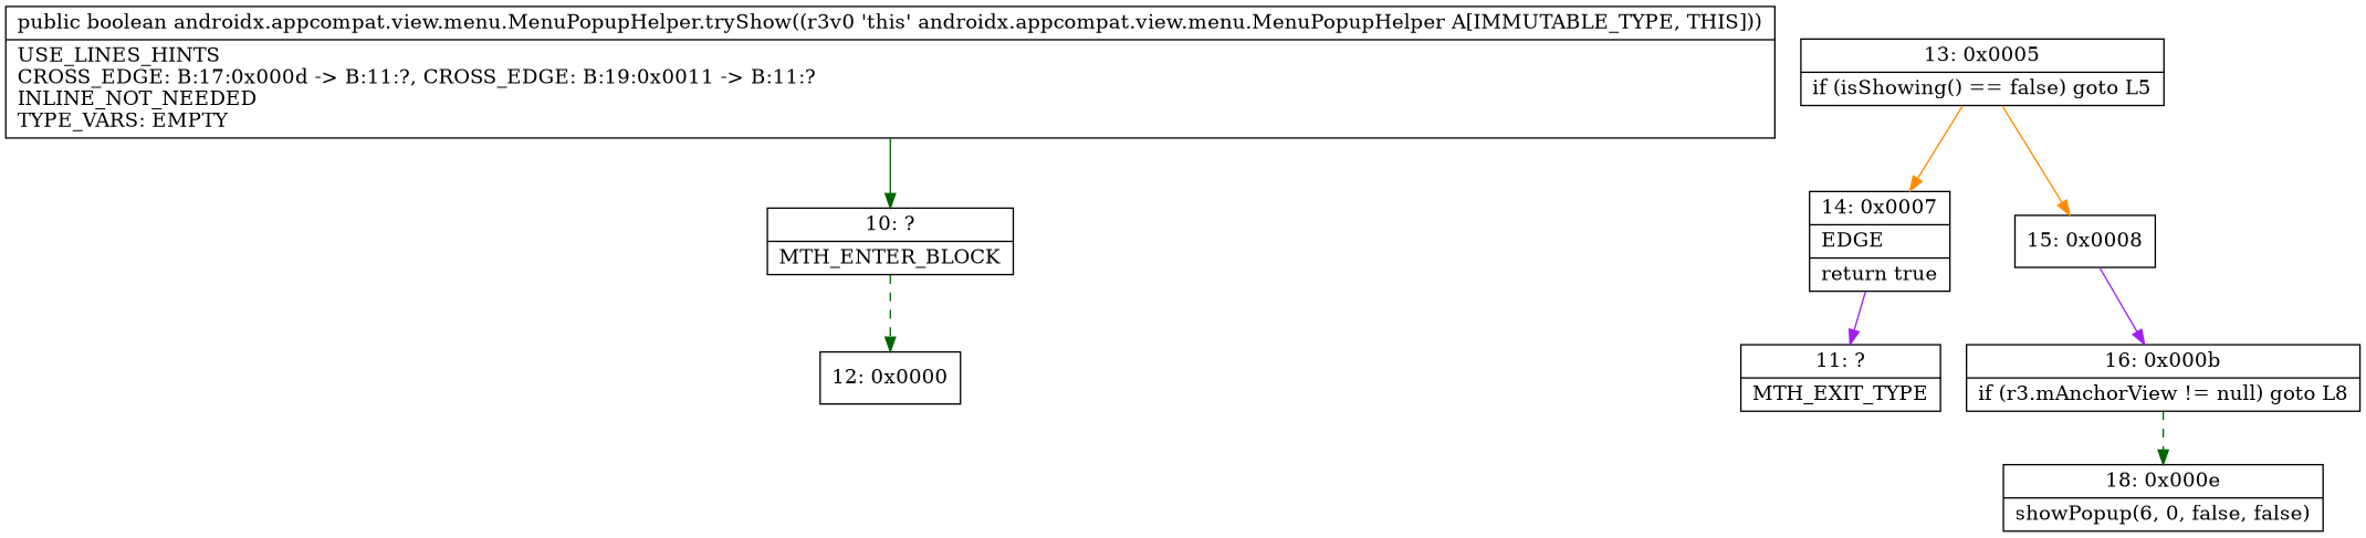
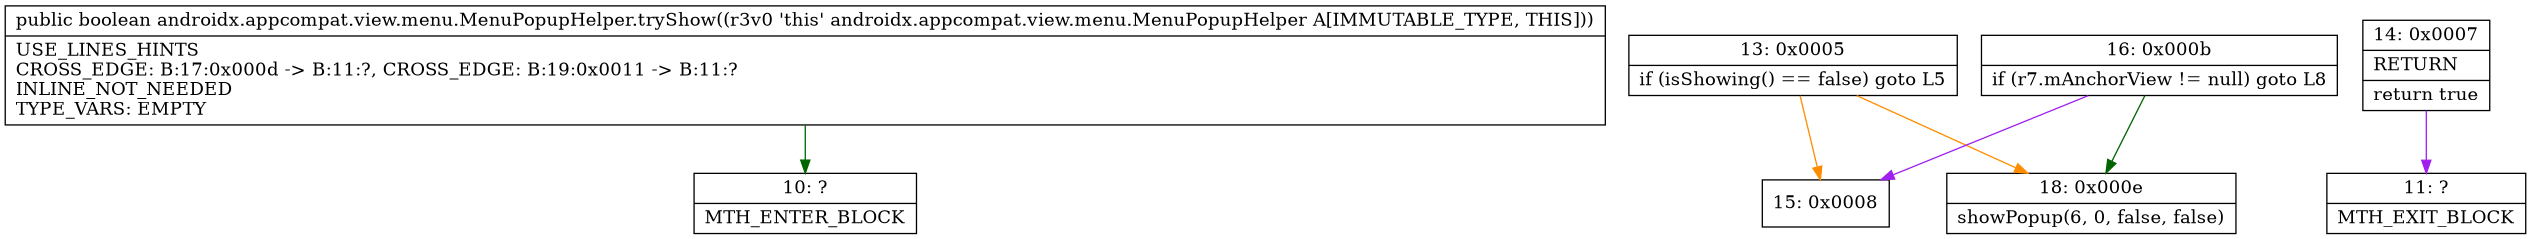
  digraph {
    node [shape=record]
    edge [color=darkgreen style=solid]
    n1 [label="{10\:\ ?|MTH_ENTER_BLOCK\l}"]
-   n2 [label="{12\:\ 0x0000}"]
    n3 [label="{13\:\ 0x0005|if (isShowing() == false) goto L5\l}"]
-   n4 [label="{14\:\ 0x0007|EDGE\l|return true\l}"]
+   n4 [label="{14\:\ 0x0007|RETURN\l|return true\l}"]
    n5 [label="{15\:\ 0x0008}"]
-   n6 [label="{11\:\ ?|MTH_EXIT_TYPE\l}"]
-   n7 [label="{16\:\ 0x000b|if (r3.mAnchorView != null) goto L8\l}"]
+   n6 [label="{11\:\ ?|MTH_EXIT_BLOCK\l}"]
+   n7 [label="{16\:\ 0x000b|if (r7.mAnchorView != null) goto L8\l}"]
    n8 [label="{18\:\ 0x000e|showPopup(6, 0, false, false)\l}"]
    n9 [label="{public boolean androidx.appcompat.view.menu.MenuPopupHelper.tryShow((r3v0 'this' androidx.appcompat.view.menu.MenuPopupHelper A[IMMUTABLE_TYPE, THIS]))  | USE_LINES_HINTS\lCROSS_EDGE: B:17:0x000d \-\> B:11:?, CROSS_EDGE: B:19:0x0011 \-\> B:11:?\lINLINE_NOT_NEEDED\lTYPE_VARS: EMPTY\l}"]
-   n1 -> n2 [style=dashed]
-   n3 -> n4 [color=darkorange]
+   n3 -> n8 [color=darkorange]
    n3 -> n5 [color=darkorange]
    n4 -> n6 [color=purple]
-   n5 -> n7 [color=purple]
-   n7 -> n8 [style=dashed]
+   n7 -> n5 [color=purple]
+   n7 -> n8
    n9 -> n1
  }
